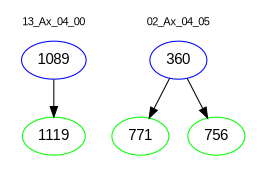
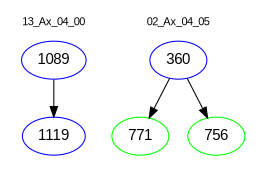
  digraph {
    fontname="Liberation Sans"
    node [color=green fontname="Liberation Sans"]
    edge [color=black fontname="Liberation Sans"]
    n1 [color=blue label=1089]
-   n2 [label=1119]
+   n2 [color=blue label=1119]
    n3 [color=blue label=360]
    n4 [label=771]
    n5 [label=756]
    subgraph cluster_1 {
      color=white
      fontsize=10
      label="13_Ax_04_00"
      n1
      n2
    }
    subgraph cluster_2 {
      color=white
      fontsize=10
      label="02_Ax_04_05"
      n3
      n4
      n5
    }
    n1 -> n2
    n3 -> n4
    n3 -> n5
  }
